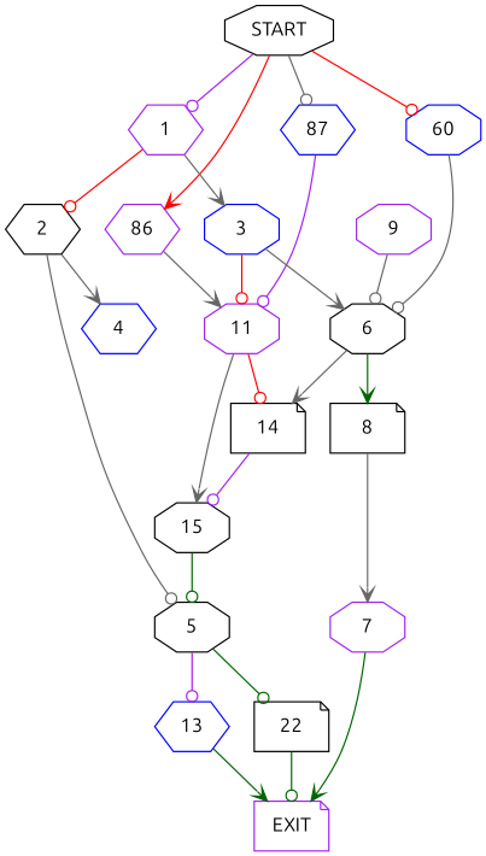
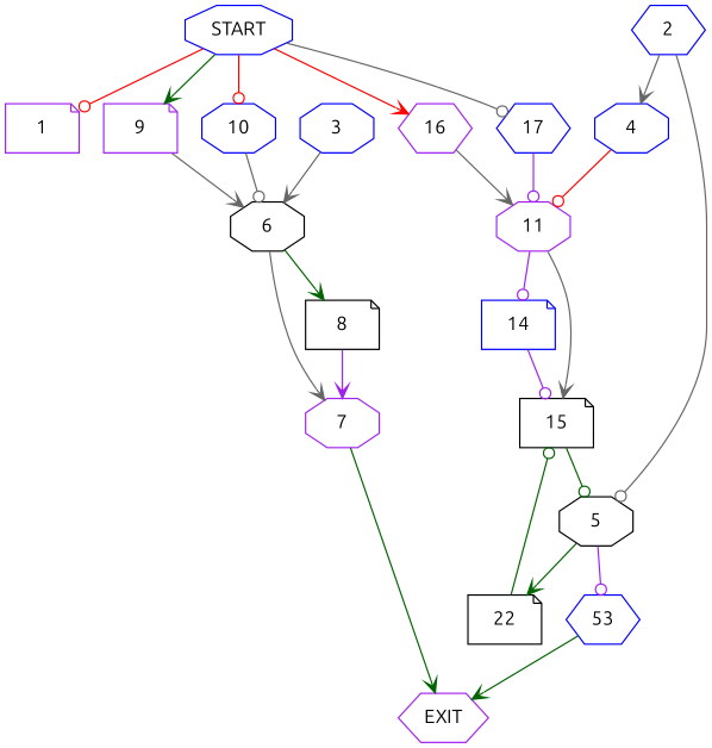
  digraph {
    fontname=Ubuntu
    node [color=black fontname=Ubuntu shape=octagon]
    edge [arrowhead=vee color=gray40 fontname=Ubuntu]
-   n1 [label=START]
-   1 [color=purple shape=hexagon]
-   9 [color=purple]
-   10 [color=blue label=60]
-   16 [color=purple shape=hexagon label=86]
-   17 [color=blue shape=hexagon label=87]
-   2 [shape=hexagon]
+   n1 [color=blue label=START]
+   1 [color=purple shape=note]
+   9 [color=purple shape=note]
+   10 [color=blue]
+   16 [color=purple shape=hexagon]
+   17 [color=blue shape=hexagon]
+   2 [color=blue shape=hexagon]
    3 [color=blue]
    6
    11 [color=purple]
-   n11 [color=purple label=EXIT shape=note]
-   4 [color=blue shape=hexagon]
+   n11 [color=purple label=EXIT shape=hexagon]
+   4 [color=blue]
    5
    n14 [label=22 shape=note]
-   13 [color=blue shape=hexagon]
+   13 [color=blue shape=hexagon label=53]
    7 [color=purple]
    8 [shape=note]
-   14 [shape=note]
-   15
-   n1 -> 1 [arrowhead=odot color=purple]
+   14 [color=blue shape=note]
+   15 [shape=note]
+   n1 -> 1 [arrowhead=odot color=red]
+   n1 -> 9 [color=darkgreen]
    n1 -> 10 [arrowhead=odot color=red]
    n1 -> 16 [color=red]
    n1 -> 17 [arrowhead=odot]
-   1 -> 2 [arrowhead=odot color=red]
-   1 -> 3
-   9 -> 6 [arrowhead=odot]
+   9 -> 6
    10 -> 6 [arrowhead=odot]
    16 -> 11
    17 -> 11 [arrowhead=odot color=purple]
    2 -> 4
    2 -> 5 [arrowhead=odot]
    3 -> 6
-   6 -> 14
+   6 -> 7
    6 -> 8 [color=darkgreen]
-   11 -> 14 [arrowhead=odot color=red]
+   11 -> 14 [arrowhead=odot color=purple]
    11 -> 15
-   3 -> 11 [arrowhead=odot color=red]
-   5 -> n14 [arrowhead=odot color=darkgreen]
+   4 -> 11 [arrowhead=odot color=red]
+   5 -> n14 [color=darkgreen]
    5 -> 13 [arrowhead=odot color=purple]
-   n14 -> n11 [arrowhead=odot color=darkgreen]
+   n14 -> 15 [arrowhead=odot color=darkgreen]
    13 -> n11 [color=darkgreen]
    7 -> n11 [color=darkgreen]
-   8 -> 7
+   8 -> 7 [color=purple]
    14 -> 15 [arrowhead=odot color=purple]
    15 -> 5 [arrowhead=odot color=darkgreen]
  }
